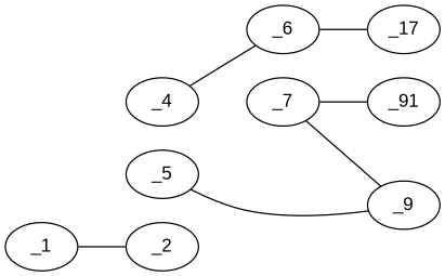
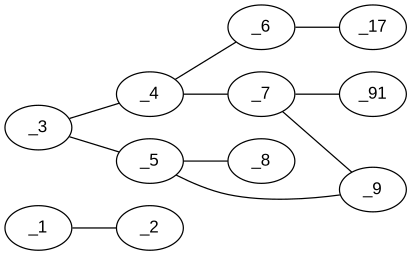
  graph {
    fontname="Liberation Sans"
    rankdir=LR
    node [charge=0 chem=1 fontname="Liberation Sans" symbol="C  " x=4.7111 y=-0.4139]
    edge [fontname="Liberation Sans" valence=1]
    _1 [y=1.1739]
    _2 [chem=4 symbol="N  " y=2.1739]
+   _3 [y=0.1739]
    _4 [x=3.9021]
    _5 [x=5.5201]
    _6 [x=2.9511 y=-0.1048]
    _7 [x=4.2111 y=-1.3649]
+   _8 [chem=4 symbol="N  " x=6.4712 y=-0.1048]
    _9 [chem=5 symbol="S  " x=5.2111 y=-1.3649]
    n10 [chem=4 label=_17 symbol="N  " x=2 y=0.2042]
    n11 [chem=4 label=_91 symbol="N  " x=3.6233 y=-2.1739]
    _1 -- _2 [valence=3]
+   _3 -- _4
+   _3 -- _5 [valence=2]
    _4 -- _6
+   _4 -- _7 [valence=2]
+   _5 -- _8
    _5 -- _9
    _6 -- n10 [valence=3]
    _7 -- _9
    _7 -- n11
  }
